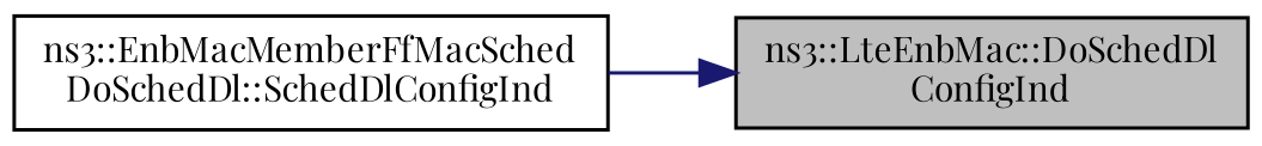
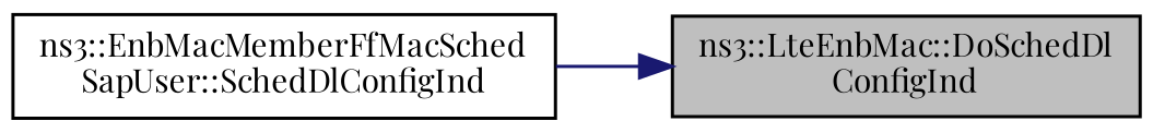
  digraph {
    rankdir=RL
    fontname="Playfair Display"
    node [color=black fontname="Playfair Display" fontsize=10 shape=record style=filled]
    n1 [fillcolor=grey75 fontcolor=black height=0.2 label="ns3::LteEnbMac::DoSchedDl\lConfigInd" width=0.4]
-   n2 [fillcolor=white height=0.2 label="ns3::EnbMacMemberFfMacSched\lDoSchedDl::SchedDlConfigInd" width=0.4]
+   n2 [fillcolor=white height=0.2 label="ns3::EnbMacMemberFfMacSched\lSapUser::SchedDlConfigInd" width=0.4]
    n1 -> n2 [color=midnightblue dir=back fontname="Playfair Display" fontsize=10 labelfontname=Helvetica labelfontsize=10 style=solid]
  }
